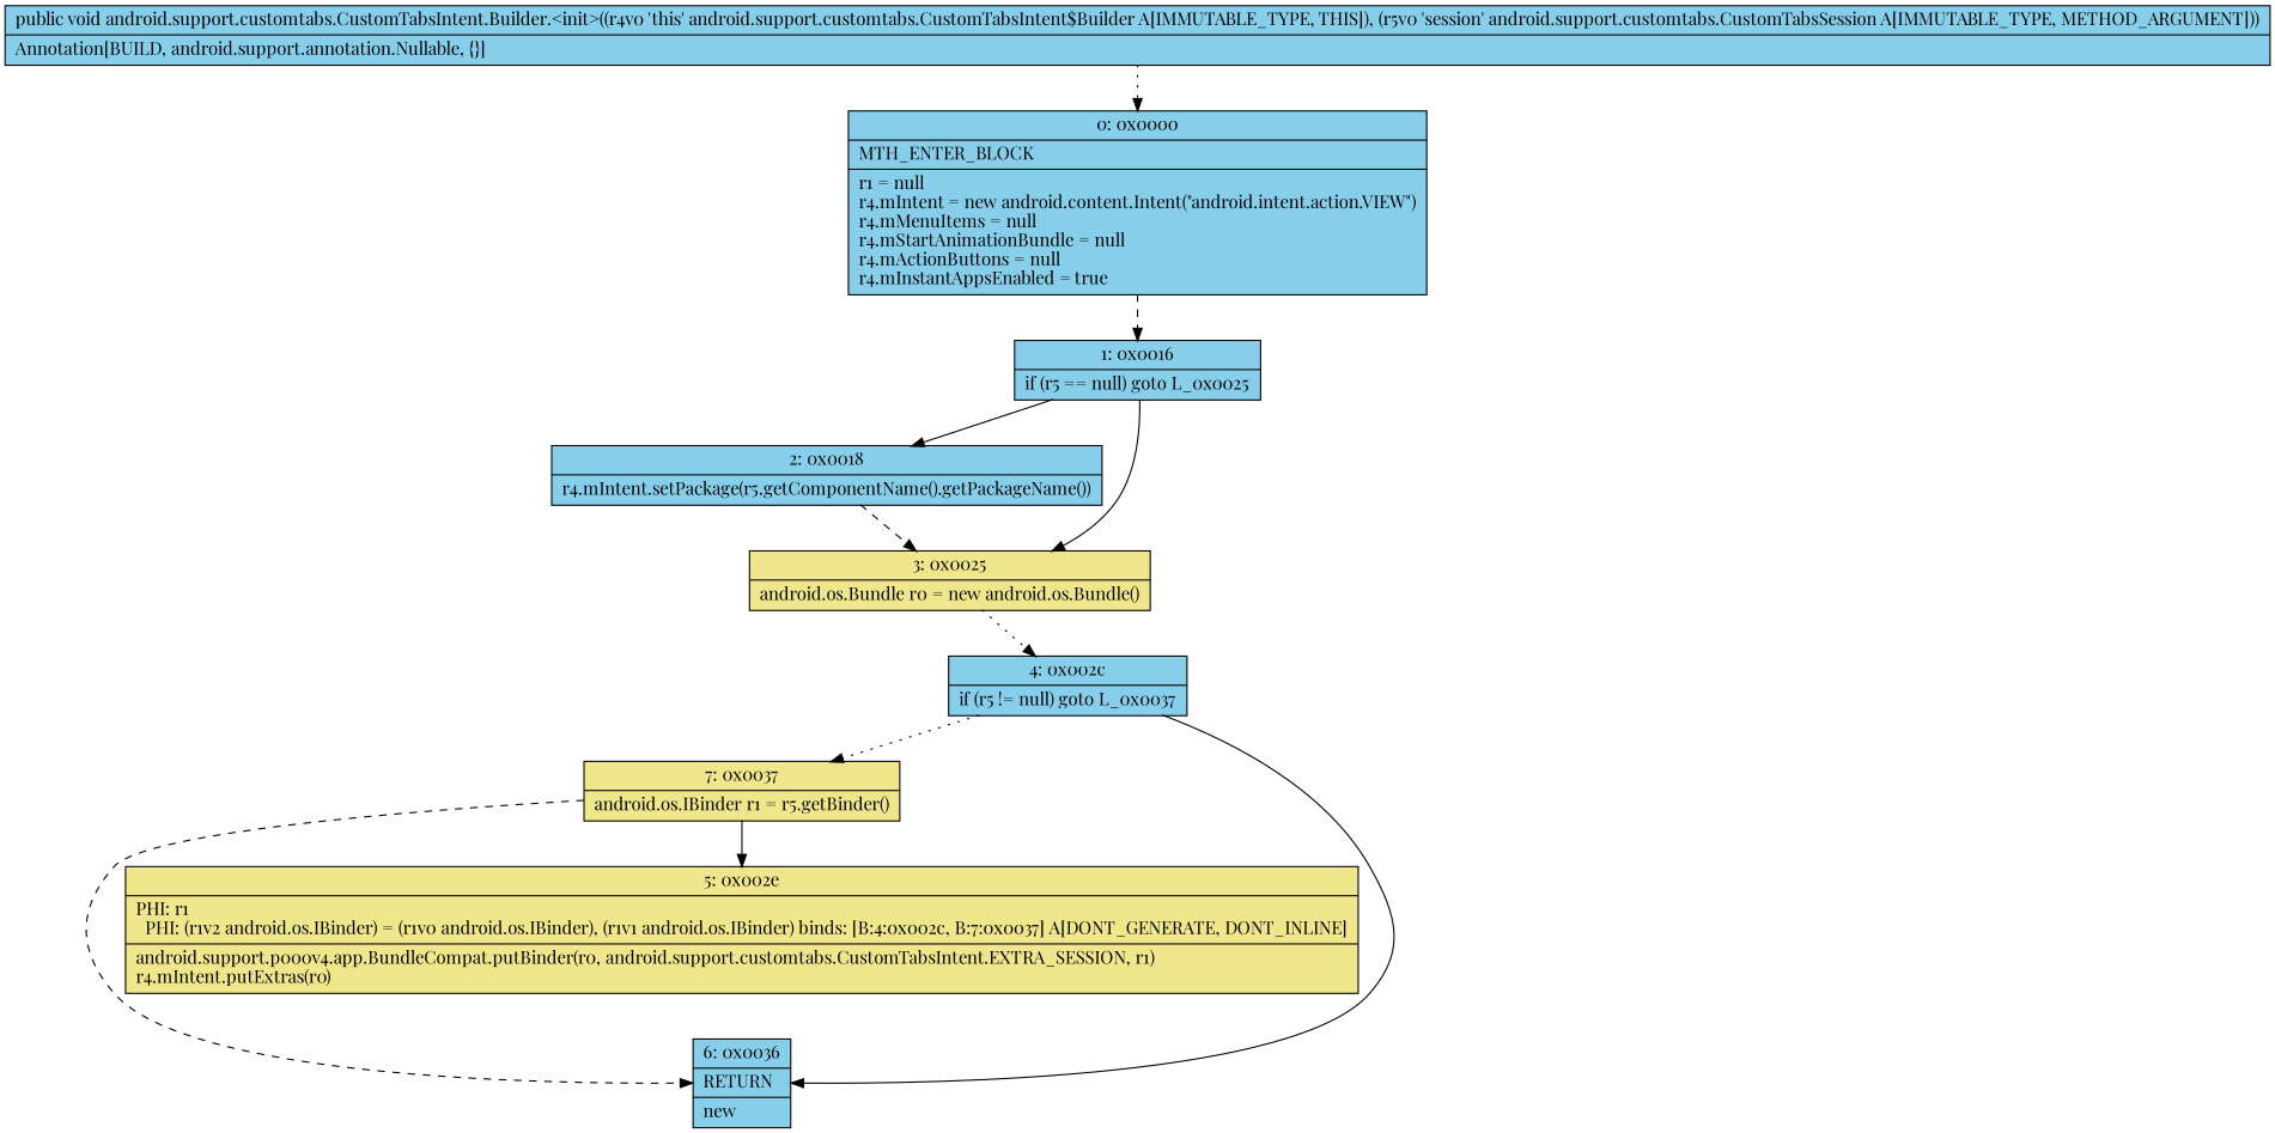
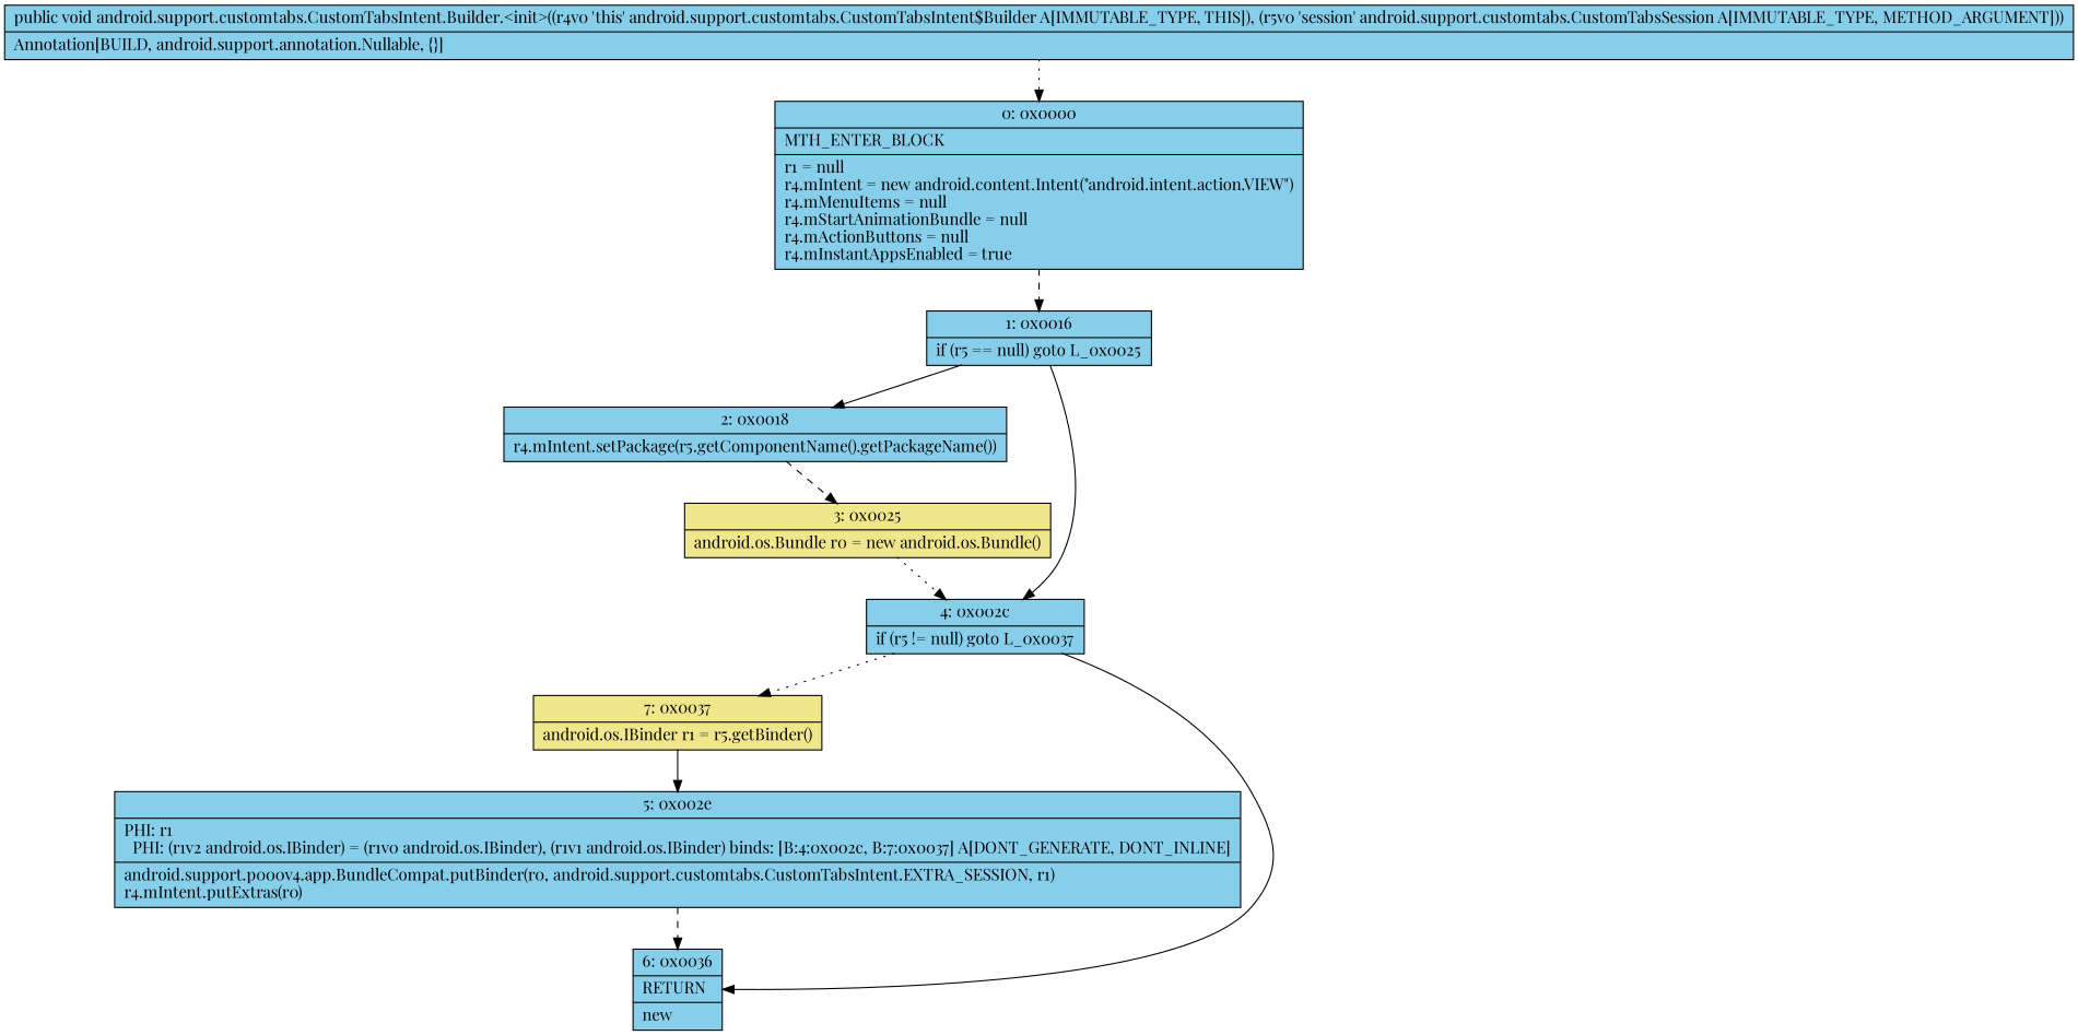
  digraph {
    fontname="Playfair Display"
    node [fillcolor=skyblue fontname="Playfair Display" shape=record style=filled]
    edge [fontname="Playfair Display" style=solid]
    n1 [label="{0\:\ 0x0000|MTH_ENTER_BLOCK\l|r1 = null\lr4.mIntent = new android.content.Intent(\"android.intent.action.VIEW\")\lr4.mMenuItems = null\lr4.mStartAnimationBundle = null\lr4.mActionButtons = null\lr4.mInstantAppsEnabled = true\l}"]
    n2 [label="{1\:\ 0x0016|if (r5 == null) goto L_0x0025\l}"]
    n3 [label="{2\:\ 0x0018|r4.mIntent.setPackage(r5.getComponentName().getPackageName())\l}"]
    n4 [fillcolor=khaki label="{3\:\ 0x0025|android.os.Bundle r0 = new android.os.Bundle()\l}"]
    n5 [label="{4\:\ 0x002c|if (r5 != null) goto L_0x0037\l}"]
    n6 [fillcolor=khaki label="{7\:\ 0x0037|android.os.IBinder r1 = r5.getBinder()\l}"]
    n7 [label="{6\:\ 0x0036|RETURN\l|new\l}"]
-   n8 [fillcolor=khaki label="{5\:\ 0x002e|PHI: r1 \l  PHI: (r1v2 android.os.IBinder) = (r1v0 android.os.IBinder), (r1v1 android.os.IBinder) binds: [B:4:0x002c, B:7:0x0037] A[DONT_GENERATE, DONT_INLINE]\l|android.support.p000v4.app.BundleCompat.putBinder(r0, android.support.customtabs.CustomTabsIntent.EXTRA_SESSION, r1)\lr4.mIntent.putExtras(r0)\l}"]
+   n8 [label="{5\:\ 0x002e|PHI: r1 \l  PHI: (r1v2 android.os.IBinder) = (r1v0 android.os.IBinder), (r1v1 android.os.IBinder) binds: [B:4:0x002c, B:7:0x0037] A[DONT_GENERATE, DONT_INLINE]\l|android.support.p000v4.app.BundleCompat.putBinder(r0, android.support.customtabs.CustomTabsIntent.EXTRA_SESSION, r1)\lr4.mIntent.putExtras(r0)\l}"]
    n9 [label="{public void android.support.customtabs.CustomTabsIntent.Builder.\<init\>((r4v0 'this' android.support.customtabs.CustomTabsIntent$Builder A[IMMUTABLE_TYPE, THIS]), (r5v0 'session' android.support.customtabs.CustomTabsSession A[IMMUTABLE_TYPE, METHOD_ARGUMENT]))  | Annotation[BUILD, android.support.annotation.Nullable, \{\}]\l}"]
    n1 -> n2 [style=dashed]
    n2 -> n3
-   n2 -> n4
+   n2 -> n5
    n3 -> n4 [style=dashed]
    n4 -> n5 [style=dotted]
    n5 -> n6 [style=dotted]
    n5 -> n7
    n6 -> n8
-   n6 -> n7 [style=dashed]
+   n8 -> n7 [style=dashed]
    n9 -> n1 [style=dotted]
  }
